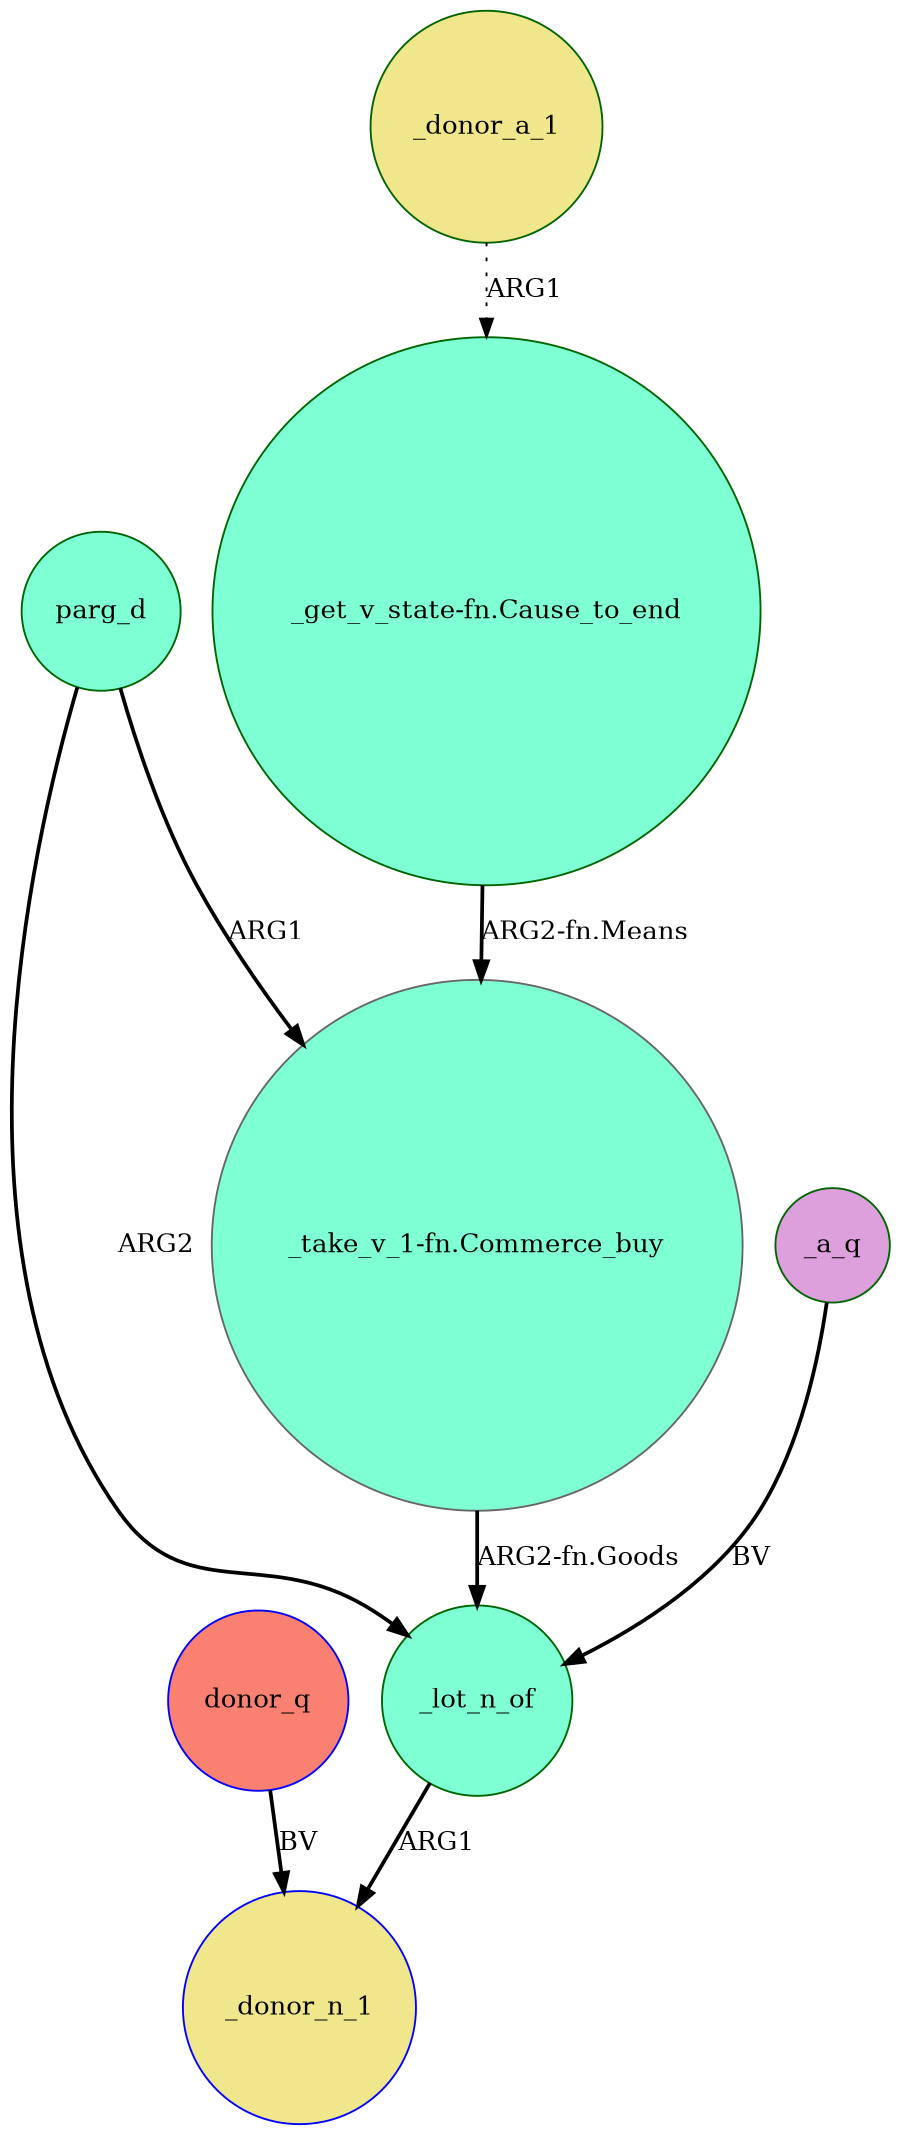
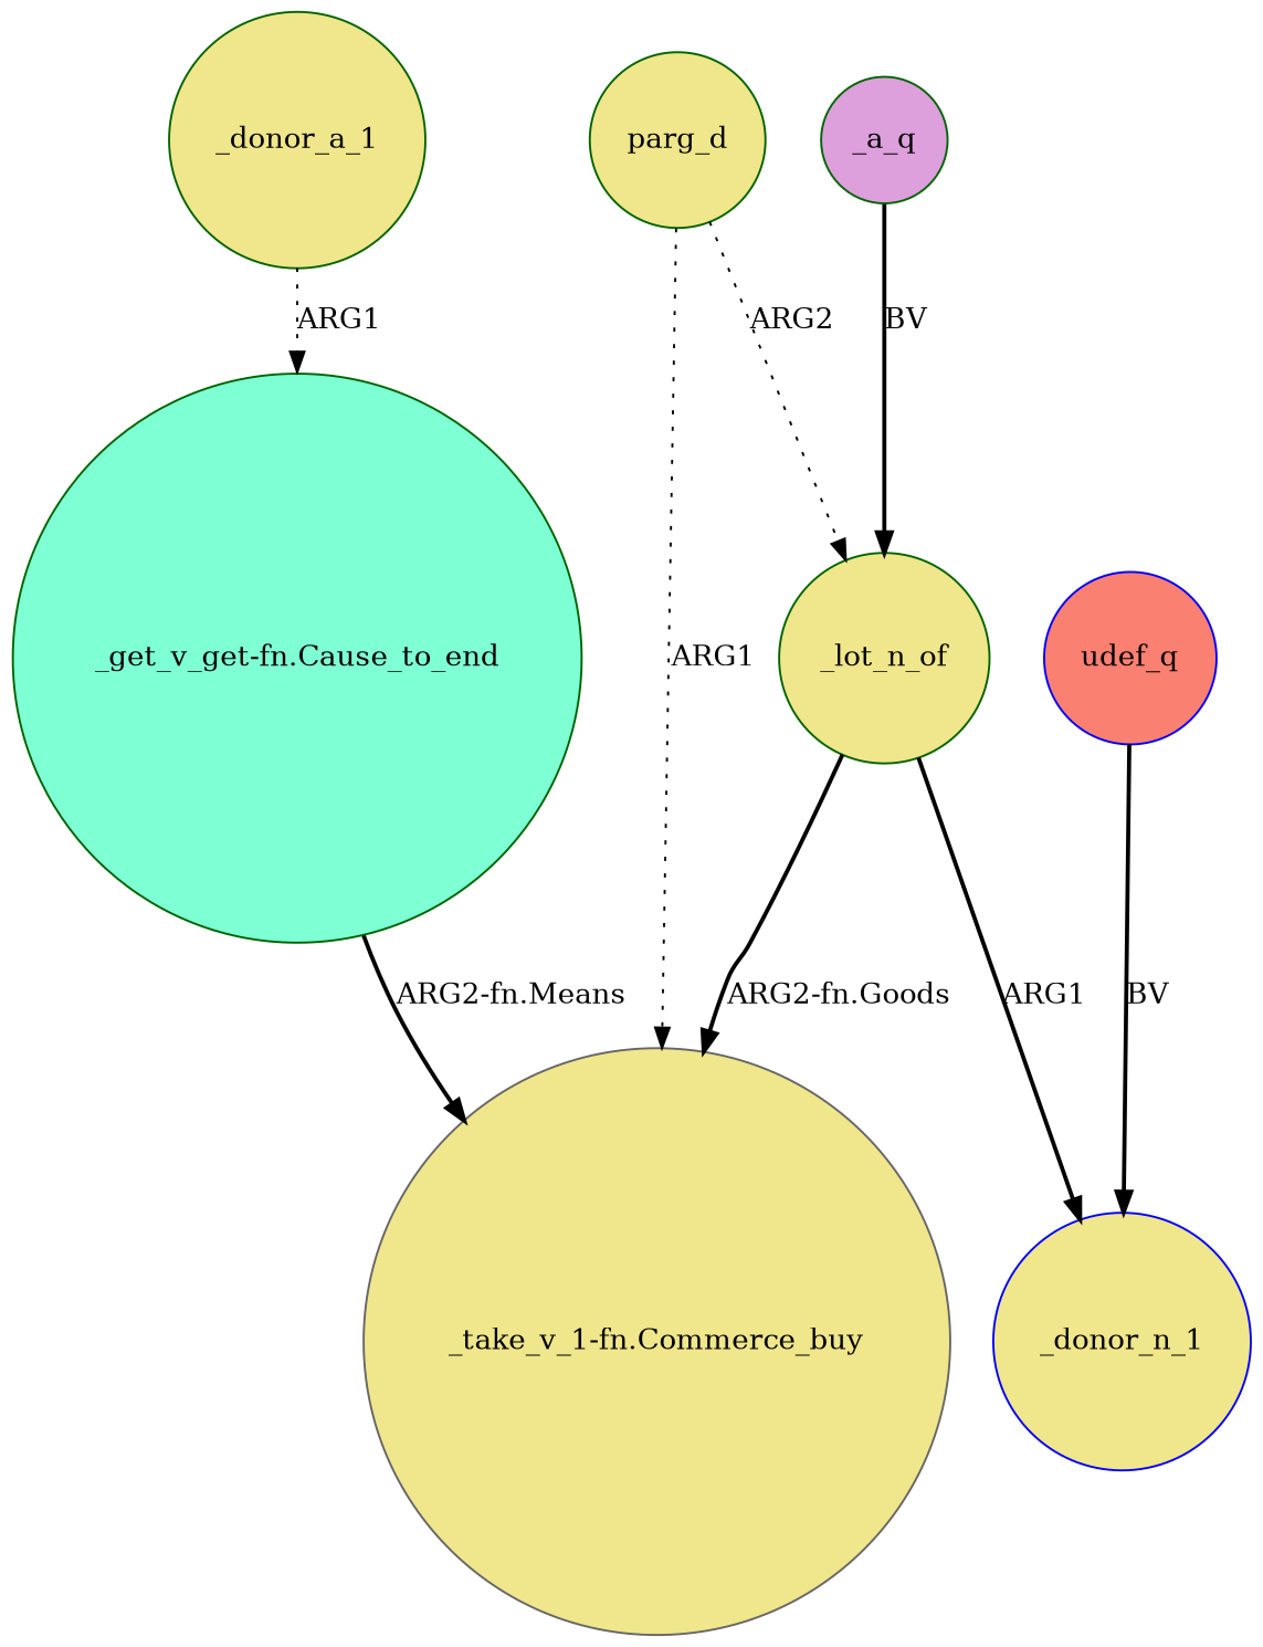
  digraph {
    node [color=darkgreen fillcolor=khaki shape=circle style=filled]
    edge [style=bold]
-   "_take_v_1-fn.Commerce_buy" [color=gray40 fillcolor=aquamarine]
-   _lot_n_of [fillcolor=aquamarine]
+   "_take_v_1-fn.Commerce_buy" [color=gray40]
+   _lot_n_of
    _donor_n_1 [color=blue]
-   parg_d [fillcolor=aquamarine]
+   parg_d
    n5 [label=_donor_a_1]
-   "_get_v_state-fn.Cause_to_end" [fillcolor=aquamarine]
-   udef_q [color=blue fillcolor=salmon label=donor_q]
+   "_get_v_state-fn.Cause_to_end" [fillcolor=aquamarine label="_get_v_get-fn.Cause_to_end"]
+   udef_q [color=blue fillcolor=salmon]
    _a_q [fillcolor=plum]
-   "_take_v_1-fn.Commerce_buy" -> _lot_n_of [label="ARG2-fn.Goods"]
+   _lot_n_of -> "_take_v_1-fn.Commerce_buy" [label="ARG2-fn.Goods"]
    _lot_n_of -> _donor_n_1 [label=ARG1]
-   parg_d -> "_take_v_1-fn.Commerce_buy" [label=ARG1]
-   parg_d -> _lot_n_of [label=ARG2]
+   parg_d -> "_take_v_1-fn.Commerce_buy" [label=ARG1 style=dotted]
+   parg_d -> _lot_n_of [label=ARG2 style=dotted]
    n5 -> "_get_v_state-fn.Cause_to_end" [label=ARG1 style=dotted]
    "_get_v_state-fn.Cause_to_end" -> "_take_v_1-fn.Commerce_buy" [label="ARG2-fn.Means"]
    udef_q -> _donor_n_1 [label=BV]
    _a_q -> _lot_n_of [label=BV]
  }
